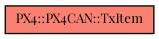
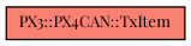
  digraph {
    rankdir=LR
    fontname="Playfair Display"
-   n1 [color=black fillcolor=salmon fontname="Playfair Display" fontsize=10 height=0.2 label="PX4::PX4CAN::TxItem" shape=record style=filled width=0.4]
+   n1 [color=black fillcolor=salmon fontname="Playfair Display" fontsize=10 height=0.2 label="PX3::PX4CAN::TxItem" shape=record style=filled width=0.4]
  }
